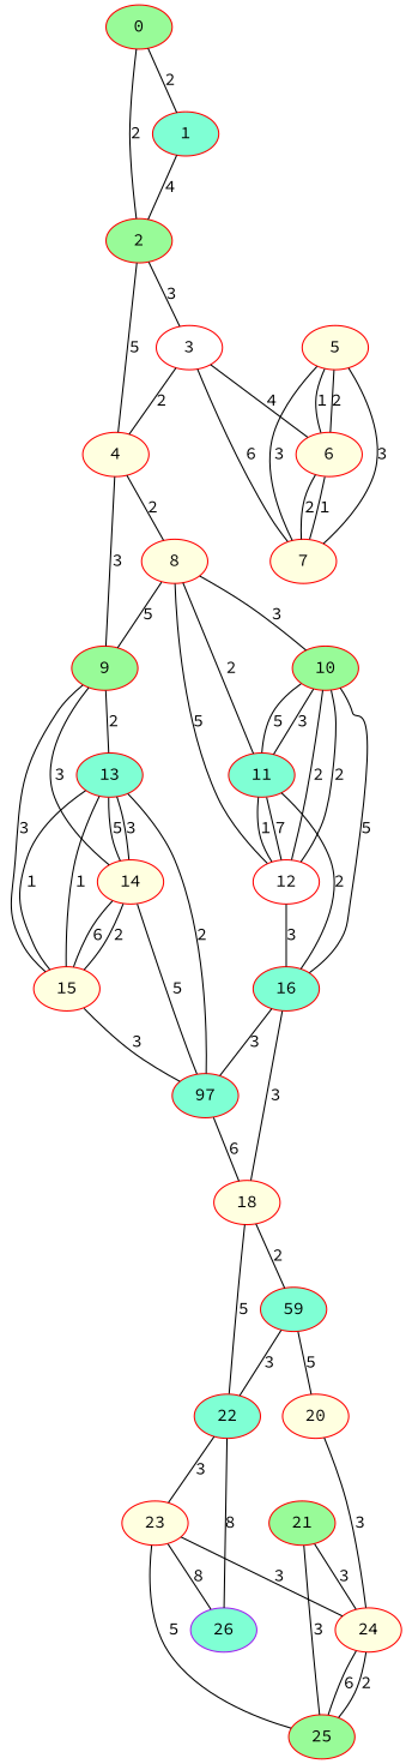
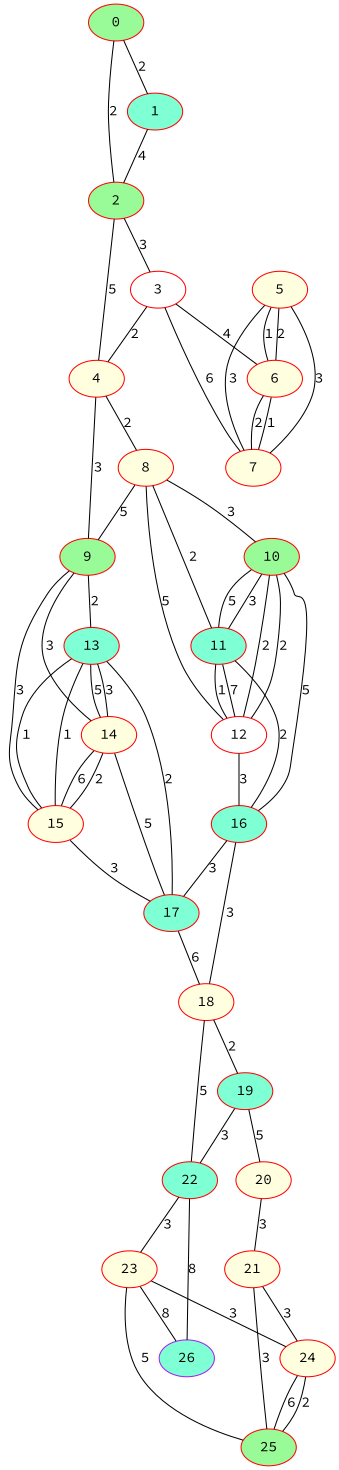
  graph {
    fontname="Source Code Pro"
    node [color=red fillcolor=lightyellow fontname="Source Code Pro" style=filled weight=1]
    edge [fontname="Source Code Pro"]
    0 [fillcolor=palegreen]
    1 [fillcolor=aquamarine]
    2 [fillcolor=palegreen]
    3 [fillcolor=white]
    4
    6
    7
    8
    9 [fillcolor=palegreen]
    5
    10 [fillcolor=palegreen]
    11 [fillcolor=aquamarine]
    12 [fillcolor=white]
    13 [fillcolor=aquamarine]
    14
    15
    16 [fillcolor=aquamarine]
-   17 [fillcolor=aquamarine label=97]
+   17 [fillcolor=aquamarine]
    18
-   19 [fillcolor=aquamarine label=59]
+   19 [fillcolor=aquamarine]
    22 [fillcolor=aquamarine]
    20
    23
    26 [color=purple fillcolor=aquamarine weight=4]
-   21 [fillcolor=palegreen]
+   21
    24
    25 [fillcolor=palegreen]
    0 -- 1 [label=2]
    0 -- 2 [label=2]
    1 -- 2 [label=4]
    2 -- 3 [label=3]
    2 -- 4 [label=5]
    3 -- 4 [label=2]
    3 -- 6 [label=4]
    3 -- 7 [label=6]
    4 -- 8 [label=2]
    4 -- 9 [label=3]
    6 -- 7 [label=1]
    6 -- 7 [label=2]
    8 -- 9 [label=5]
    8 -- 10 [label=3]
    8 -- 11 [label=2]
    8 -- 12 [label=5]
    9 -- 13 [label=2]
    9 -- 14 [label=3]
    9 -- 15 [label=3]
    5 -- 6 [label=2]
    5 -- 6 [label=1]
    5 -- 7 [label=3]
    5 -- 7 [label=3]
    10 -- 11 [label=3]
    10 -- 11 [label=5]
    10 -- 12 [label=2]
    10 -- 12 [label=2]
    10 -- 16 [label=5]
    11 -- 12 [label=1]
    11 -- 12 [label=7]
    11 -- 16 [label=2]
    12 -- 16 [label=3]
    13 -- 14 [label=5]
    13 -- 14 [label=3]
    13 -- 15 [label=1]
    13 -- 15 [label=1]
    13 -- 17 [label=2]
    14 -- 15 [label=6]
    14 -- 15 [label=2]
    14 -- 17 [label=5]
    15 -- 17 [label=3]
    16 -- 17 [label=3]
    16 -- 18 [label=3]
    17 -- 18 [label=6]
    18 -- 19 [label=2]
    18 -- 22 [label=5]
    19 -- 22 [label=3]
    19 -- 20 [label=5]
    22 -- 23 [label=3]
    22 -- 26 [label=8]
-   20 -- 24 [label=3]
+   20 -- 21 [label=3]
    23 -- 26 [label=8]
    23 -- 24 [label=3]
    23 -- 25 [label=5]
    21 -- 24 [label=3]
    21 -- 25 [label=3]
    24 -- 25 [label=2]
    24 -- 25 [label=6]
  }
